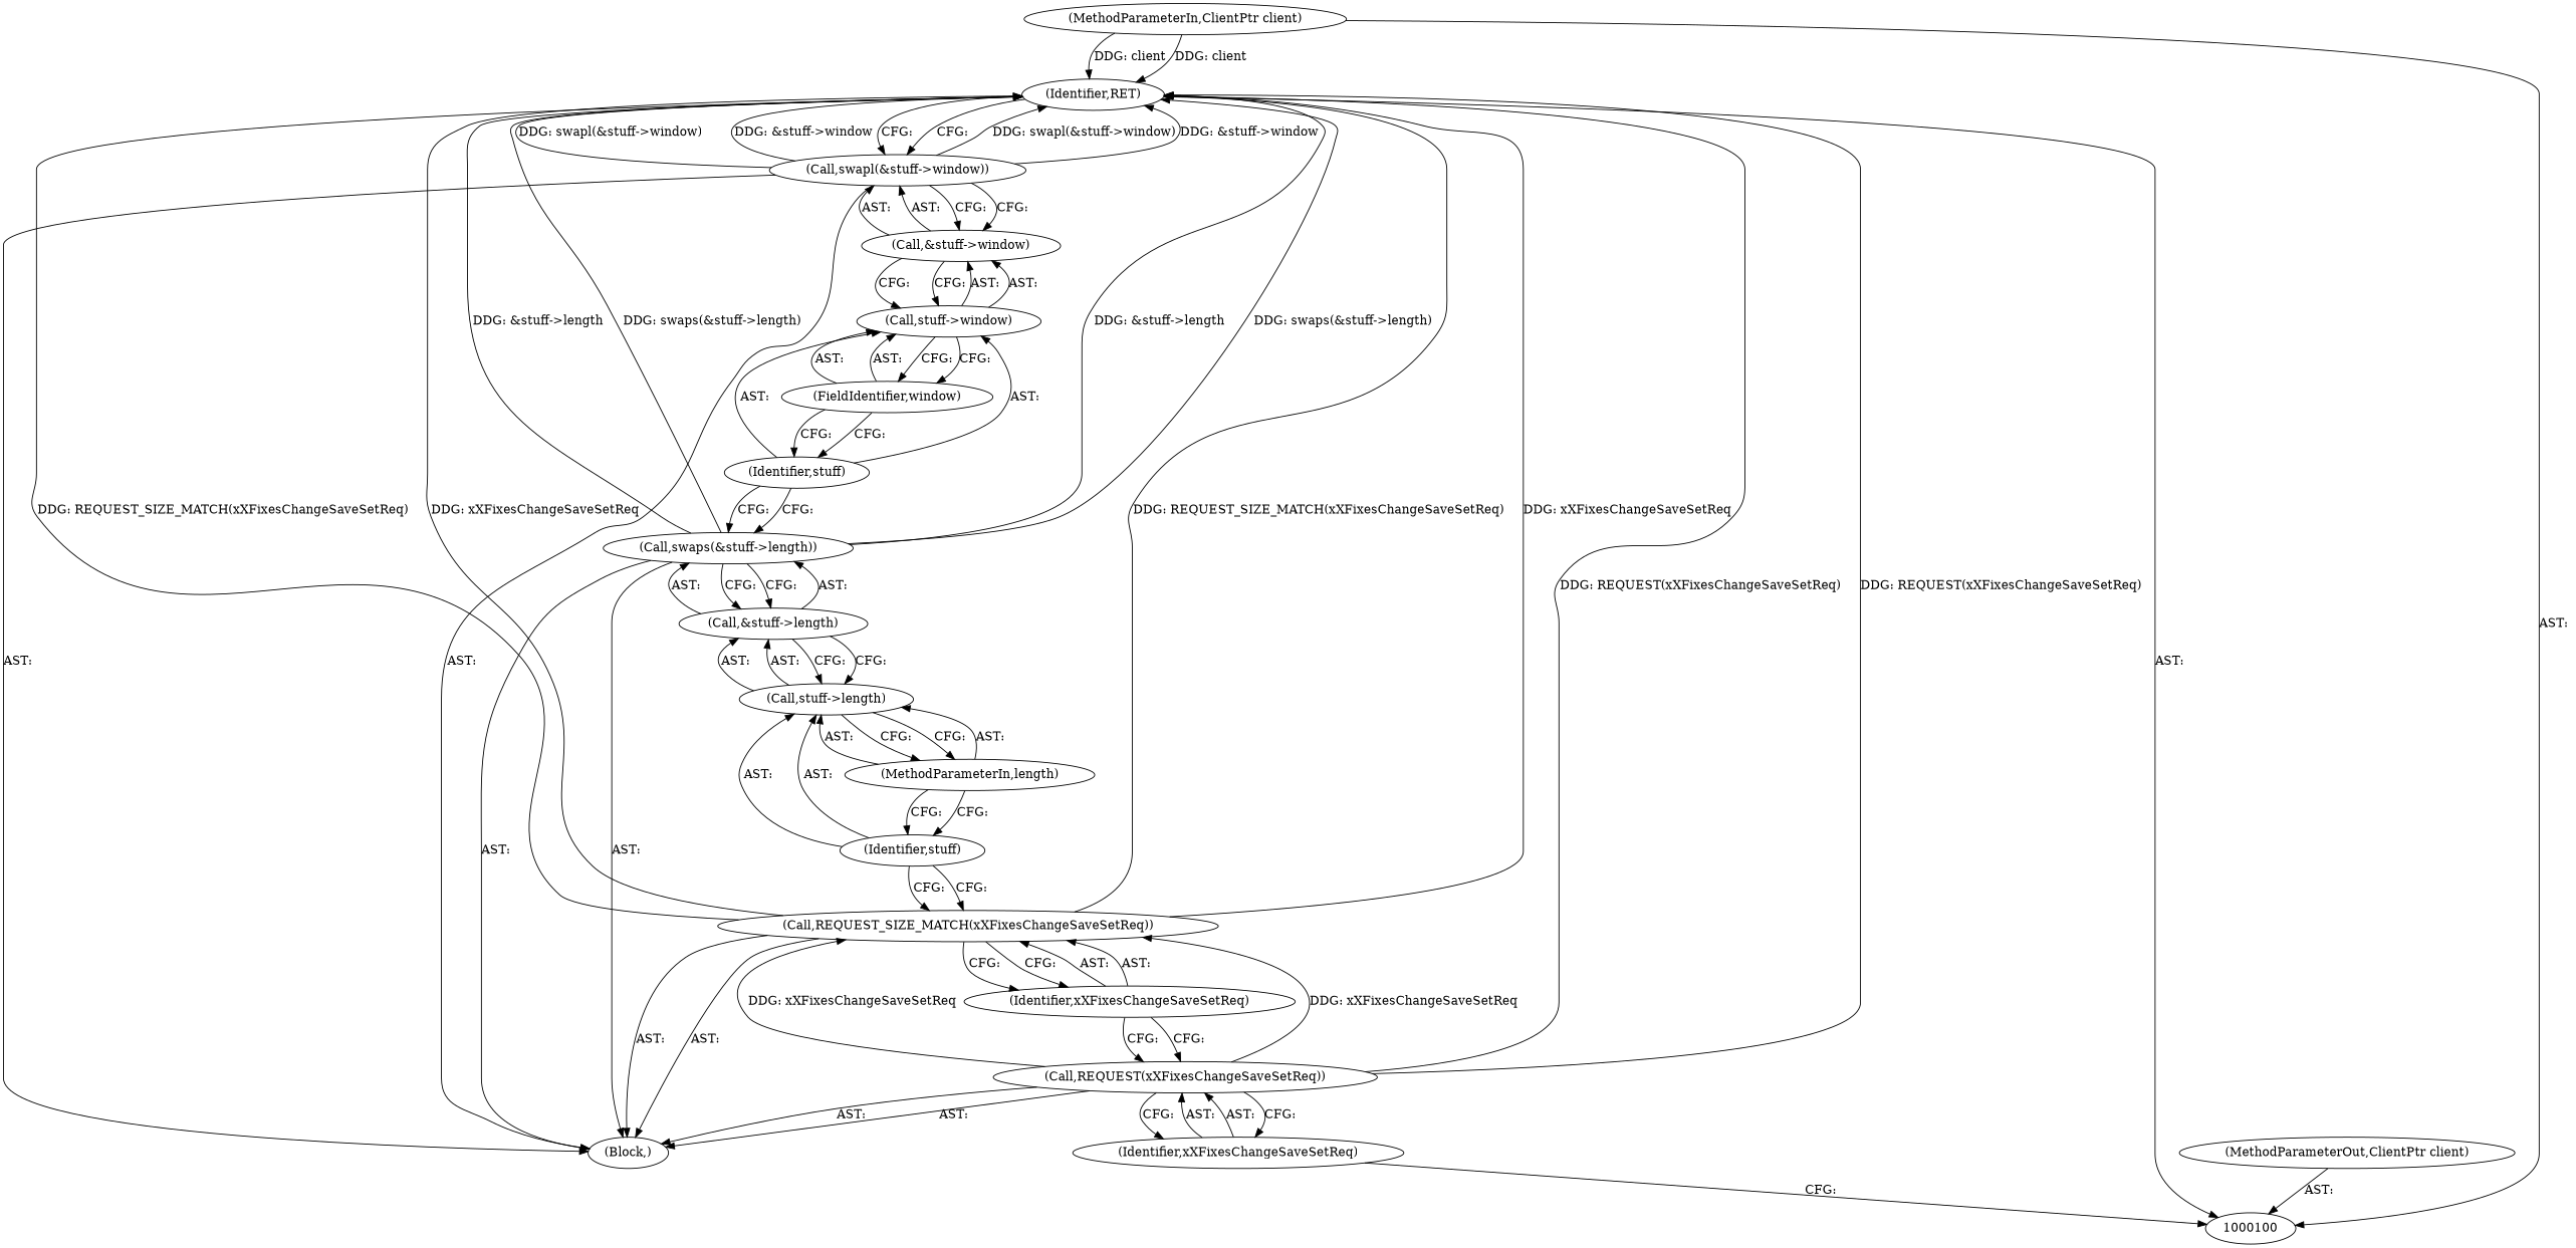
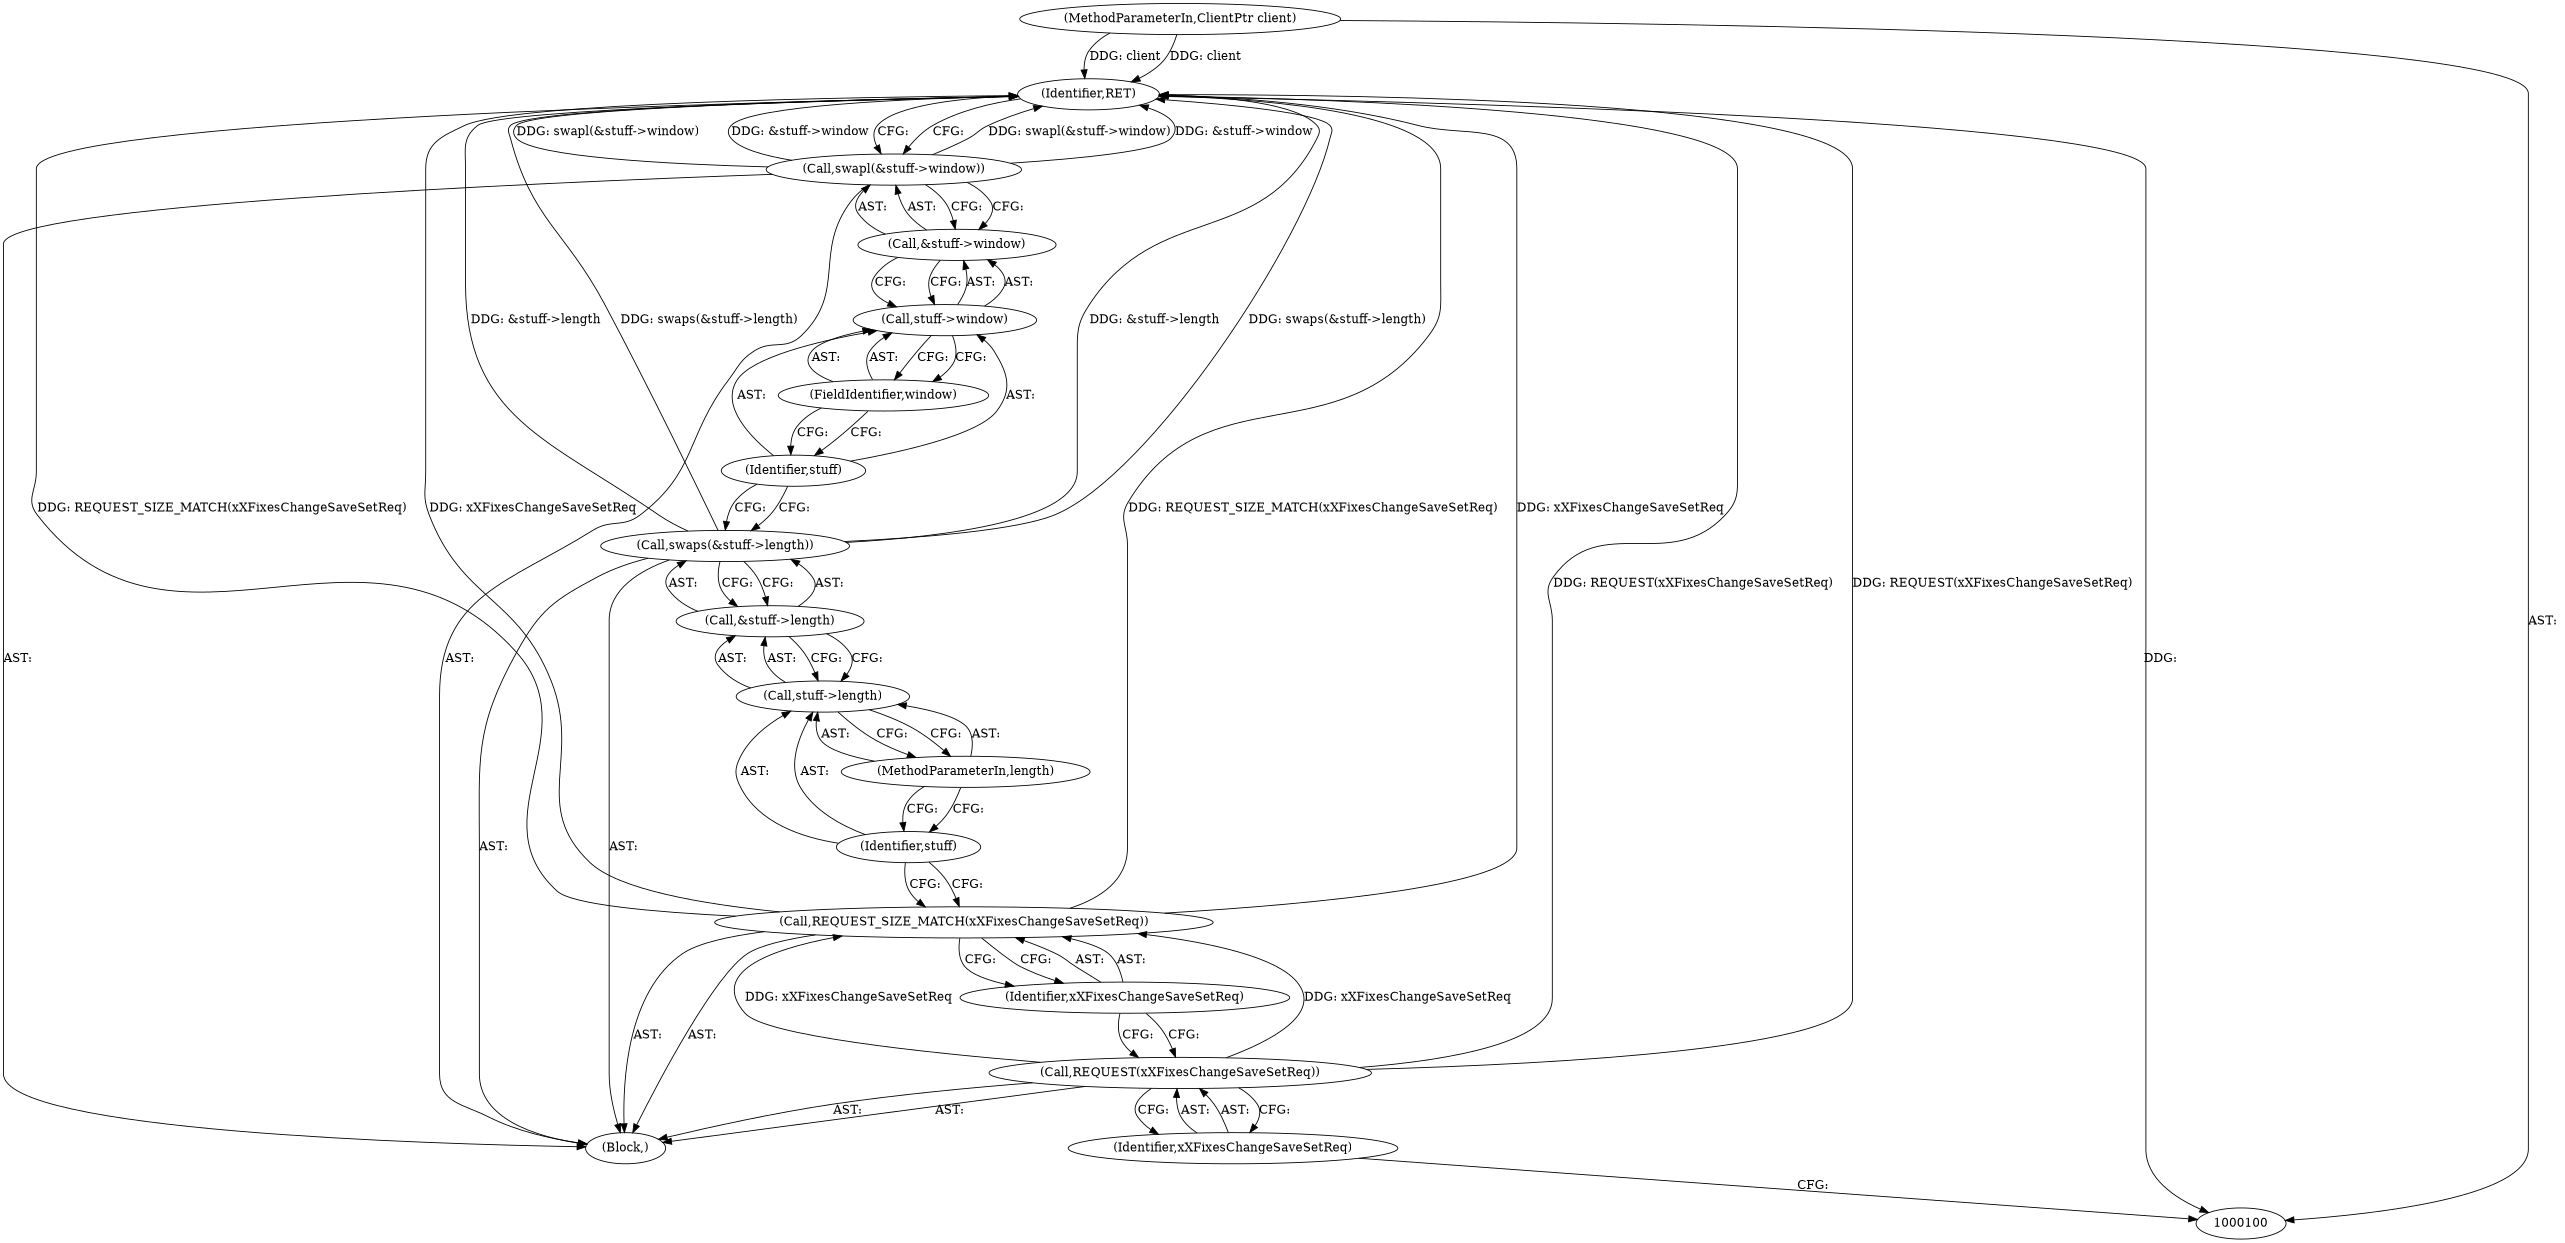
  digraph {
    n1 [label="(Identifier,RET)"]
    n2 [label="(Call,swapl(&stuff->window))"]
    1000100
    n4 [label="(Block,)"]
    n5 [label="(Call,&stuff->window)"]
    n6 [label="(MethodParameterIn,ClientPtr client)"]
-   n7 [label="(MethodParameterOut,ClientPtr client)"]
    n8 [label="(Identifier,xXFixesChangeSaveSetReq)"]
    n9 [label="(Call,REQUEST(xXFixesChangeSaveSetReq))"]
    n10 [label="(Call,REQUEST_SIZE_MATCH(xXFixesChangeSaveSetReq))"]
    n11 [label="(Identifier,xXFixesChangeSaveSetReq)"]
    n12 [label="(Call,&stuff->length)"]
    n13 [label="(Call,stuff->length)"]
    n14 [label="(Call,swaps(&stuff->length))"]
    n15 [label="(MethodParameterIn,length)"]
    n16 [label="(Identifier,stuff)"]
    n17 [label="(Call,stuff->window)"]
    n18 [label="(FieldIdentifier,window)"]
    n19 [label="(Identifier,stuff)"]
    n1 -> n2 [label="CFG: "]
    n1 -> n2 [label="CFG: "]
-   n1 -> 1000100 [label="AST: "]
+   n1 -> 1000100 [label="DDG: "]
    n2 -> n1 [label="DDG: swapl(&stuff->window)"]
    n2 -> n1 [label="DDG: &stuff->window"]
    n2 -> n1 [label="DDG: swapl(&stuff->window)"]
    n2 -> n1 [label="DDG: &stuff->window"]
    n2 -> n4 [label="AST: "]
    n2 -> n4 [label="AST: "]
    n2 -> n5 [label="CFG: "]
    n2 -> n5 [label="CFG: "]
    n5 -> n2 [label="AST: "]
    n5 -> n2 [label="AST: "]
    n5 -> n17 [label="CFG: "]
    n5 -> n17 [label="CFG: "]
    n6 -> n1 [label="DDG: client"]
    n6 -> n1 [label="DDG: client"]
    n6 -> 1000100 [label="AST: "]
-   n7 -> 1000100 [label="AST: "]
    n8 -> 1000100 [label="CFG: "]
    n8 -> n9 [label="AST: "]
    n8 -> n9 [label="AST: "]
    n9 -> n1 [label="DDG: REQUEST(xXFixesChangeSaveSetReq)"]
    n9 -> n1 [label="DDG: REQUEST(xXFixesChangeSaveSetReq)"]
    n9 -> n4 [label="AST: "]
    n9 -> n4 [label="AST: "]
    n9 -> n8 [label="CFG: "]
    n9 -> n8 [label="CFG: "]
    n9 -> n10 [label="DDG: xXFixesChangeSaveSetReq"]
    n9 -> n10 [label="DDG: xXFixesChangeSaveSetReq"]
    n10 -> n1 [label="DDG: REQUEST_SIZE_MATCH(xXFixesChangeSaveSetReq)"]
    n10 -> n1 [label="DDG: xXFixesChangeSaveSetReq"]
    n10 -> n1 [label="DDG: REQUEST_SIZE_MATCH(xXFixesChangeSaveSetReq)"]
    n10 -> n1 [label="DDG: xXFixesChangeSaveSetReq"]
    n10 -> n4 [label="AST: "]
    n10 -> n4 [label="AST: "]
    n10 -> n11 [label="CFG: "]
    n10 -> n11 [label="CFG: "]
    n11 -> n9 [label="CFG: "]
    n11 -> n9 [label="CFG: "]
    n11 -> n10 [label="AST: "]
    n11 -> n10 [label="AST: "]
    n12 -> n13 [label="CFG: "]
    n12 -> n13 [label="CFG: "]
    n12 -> n14 [label="AST: "]
    n12 -> n14 [label="AST: "]
    n13 -> n12 [label="AST: "]
    n13 -> n12 [label="AST: "]
    n13 -> n15 [label="CFG: "]
    n13 -> n15 [label="CFG: "]
    n14 -> n1 [label="DDG: &stuff->length"]
    n14 -> n1 [label="DDG: swaps(&stuff->length)"]
    n14 -> n1 [label="DDG: &stuff->length"]
    n14 -> n1 [label="DDG: swaps(&stuff->length)"]
    n14 -> n4 [label="AST: "]
    n14 -> n4 [label="AST: "]
    n14 -> n12 [label="CFG: "]
    n14 -> n12 [label="CFG: "]
    n15 -> n13 [label="AST: "]
    n15 -> n13 [label="AST: "]
    n15 -> n16 [label="CFG: "]
    n15 -> n16 [label="CFG: "]
    n16 -> n10 [label="CFG: "]
    n16 -> n10 [label="CFG: "]
    n16 -> n13 [label="AST: "]
    n16 -> n13 [label="AST: "]
    n17 -> n5 [label="AST: "]
    n17 -> n5 [label="AST: "]
    n17 -> n18 [label="CFG: "]
    n17 -> n18 [label="CFG: "]
    n18 -> n17 [label="AST: "]
    n18 -> n17 [label="AST: "]
    n18 -> n19 [label="CFG: "]
    n18 -> n19 [label="CFG: "]
    n19 -> n14 [label="CFG: "]
    n19 -> n14 [label="CFG: "]
    n19 -> n17 [label="AST: "]
    n19 -> n17 [label="AST: "]
  }
